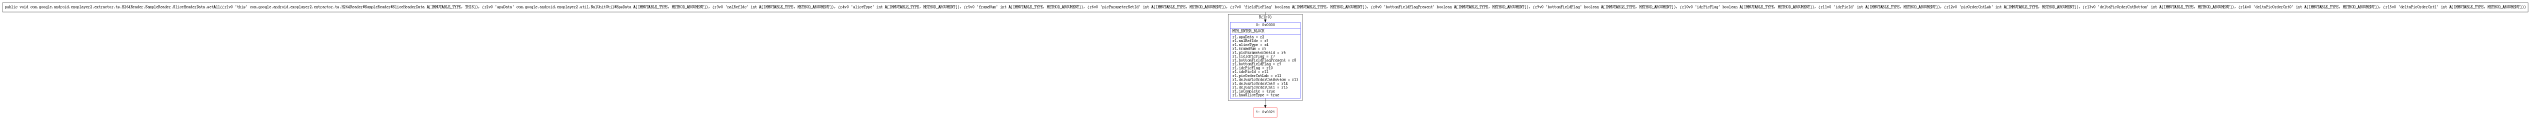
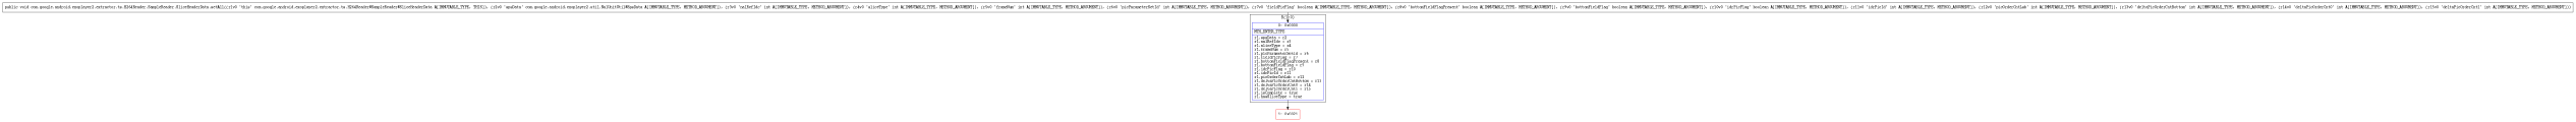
  digraph {
    fontname="Courier Prime"
    node [shape=record fontname="Courier Prime"]
    edge [fontname="Courier Prime"]
-   n1 [color=blue label="{0\:\ 0x0000|MTH_ENTER_BLOCK\l|r1.spsData = r2\lr1.nalRefIdc = r3\lr1.sliceType = r4\lr1.frameNum = r5\lr1.picParameterSetId = r6\lr1.fieldPicFlag = r7\lr1.bottomFieldFlagPresent = r8\lr1.bottomFieldFlag = r9\lr1.idrPicFlag = r10\lr1.idrPicId = r11\lr1.picOrderCntLsb = r12\lr1.deltaPicOrderCntBottom = r13\lr1.deltaPicOrderCnt0 = r14\lr1.deltaPicOrderCnt1 = r15\lr1.isComplete = true\lr1.hasSliceType = true\l}"]
+   n1 [color=blue label="{0\:\ 0x0000|MTH_ENTER_TYPE\l|r1.spsData = r2\lr1.nalRefIdc = r3\lr1.sliceType = r4\lr1.frameNum = r5\lr1.picParameterSetId = r6\lr1.fieldPicFlag = r7\lr1.bottomFieldFlagPresent = r8\lr1.bottomFieldFlag = r9\lr1.idrPicFlag = r10\lr1.idrPicId = r11\lr1.picOrderCntLsb = r12\lr1.deltaPicOrderCntBottom = r13\lr1.deltaPicOrderCnt0 = r14\lr1.deltaPicOrderCnt1 = r15\lr1.isComplete = true\lr1.hasSliceType = true\l}"]
    n2 [color=red label="{1\:\ 0x0021}"]
    n3 [label="{public void com.google.android.exoplayer2.extractor.ts.H264Reader.SampleReader.SliceHeaderData.setAll((r1v0 'this' com.google.android.exoplayer2.extractor.ts.H264Reader$SampleReader$SliceHeaderData A[IMMUTABLE_TYPE, THIS]), (r2v0 'spsData' com.google.android.exoplayer2.util.NalUnitUtil$SpsData A[IMMUTABLE_TYPE, METHOD_ARGUMENT]), (r3v0 'nalRefIdc' int A[IMMUTABLE_TYPE, METHOD_ARGUMENT]), (r4v0 'sliceType' int A[IMMUTABLE_TYPE, METHOD_ARGUMENT]), (r5v0 'frameNum' int A[IMMUTABLE_TYPE, METHOD_ARGUMENT]), (r6v0 'picParameterSetId' int A[IMMUTABLE_TYPE, METHOD_ARGUMENT]), (r7v0 'fieldPicFlag' boolean A[IMMUTABLE_TYPE, METHOD_ARGUMENT]), (r8v0 'bottomFieldFlagPresent' boolean A[IMMUTABLE_TYPE, METHOD_ARGUMENT]), (r9v0 'bottomFieldFlag' boolean A[IMMUTABLE_TYPE, METHOD_ARGUMENT]), (r10v0 'idrPicFlag' boolean A[IMMUTABLE_TYPE, METHOD_ARGUMENT]), (r11v0 'idrPicId' int A[IMMUTABLE_TYPE, METHOD_ARGUMENT]), (r12v0 'picOrderCntLsb' int A[IMMUTABLE_TYPE, METHOD_ARGUMENT]), (r13v0 'deltaPicOrderCntBottom' int A[IMMUTABLE_TYPE, METHOD_ARGUMENT]), (r14v0 'deltaPicOrderCnt0' int A[IMMUTABLE_TYPE, METHOD_ARGUMENT]), (r15v0 'deltaPicOrderCnt1' int A[IMMUTABLE_TYPE, METHOD_ARGUMENT])) }"]
    subgraph cluster_1 {
      label="R(1:0)"
      n1
    }
    n1 -> n2
    n3 -> n1
  }
